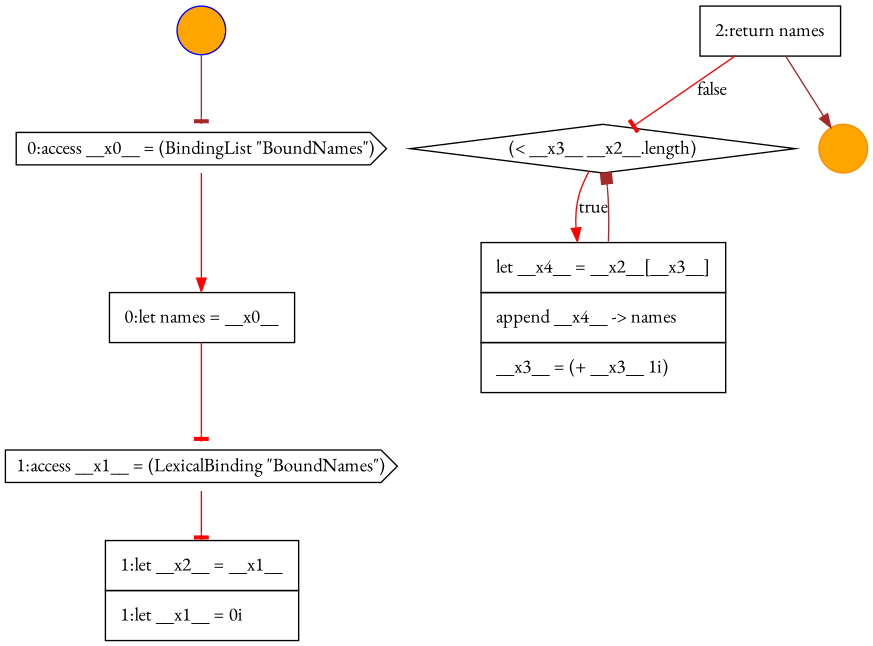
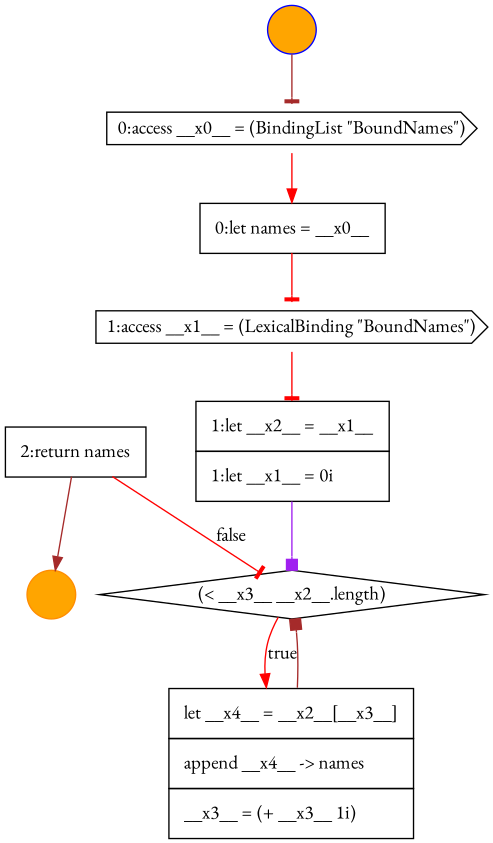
  digraph {
    fontname="EB Garamond"
    node [color=black fillcolor=white fontname="EB Garamond" shape=none style=filled]
    edge [arrowhead=tee color=red fontname="EB Garamond"]
    n1 [label=<<font color="black">     <table border="0" cellborder="1" cellspacing="0" cellpadding="10">       <tr><td align="left">1:let __x2__ = __x1__</td></tr>       <tr><td align="left">1:let __x1__ = 0i</td></tr>     </table>   </font>> margin=0]
    n2 [label=<<font color="black">(&lt; __x3__ __x2__.length)</font>> shape=diamond]
    n3 [label=<<font color="black">     <table border="0" cellborder="1" cellspacing="0" cellpadding="10">       <tr><td align="left">let __x4__ = __x2__[__x3__]</td></tr>       <tr><td align="left">append __x4__ -&gt; names</td></tr>       <tr><td align="left">__x3__ = (+ __x3__ 1i)</td></tr>     </table>   </font>> margin=0]
    n4 [label=<<font color="black">0:access __x0__ = (BindingList &quot;BoundNames&quot;)</font>> shape=cds]
    n5 [label=<<font color="black">     <table border="0" cellborder="1" cellspacing="0" cellpadding="10">       <tr><td align="left">0:let names = __x0__</td></tr>     </table>   </font>> margin=0]
    n6 [label=<<font color="black">1:access __x1__ = (LexicalBinding &quot;BoundNames&quot;)</font>> shape=cds]
    n7 [label=<<font color="black">     <table border="0" cellborder="1" cellspacing="0" cellpadding="10">       <tr><td align="left">2:return names</td></tr>     </table>   </font>> margin=0]
    n8 [color=darkorange fillcolor=orange label=" " shape=circle]
    n9 [color=blue fillcolor=orange label=" " shape=circle]
+   n1 -> n2 [arrowhead=box color=purple]
    n2 -> n3 [arrowhead=normal label=<<font color="black">true</font>>]
    n3 -> n2 [arrowhead=box color=brown]
    n4 -> n5 [arrowhead=normal]
    n5 -> n6
    n6 -> n1
    n7 -> n2 [label=<<font color="black">false</font>>]
    n7 -> n8 [arrowhead=normal color=brown]
    n9 -> n4 [color=brown]
  }
